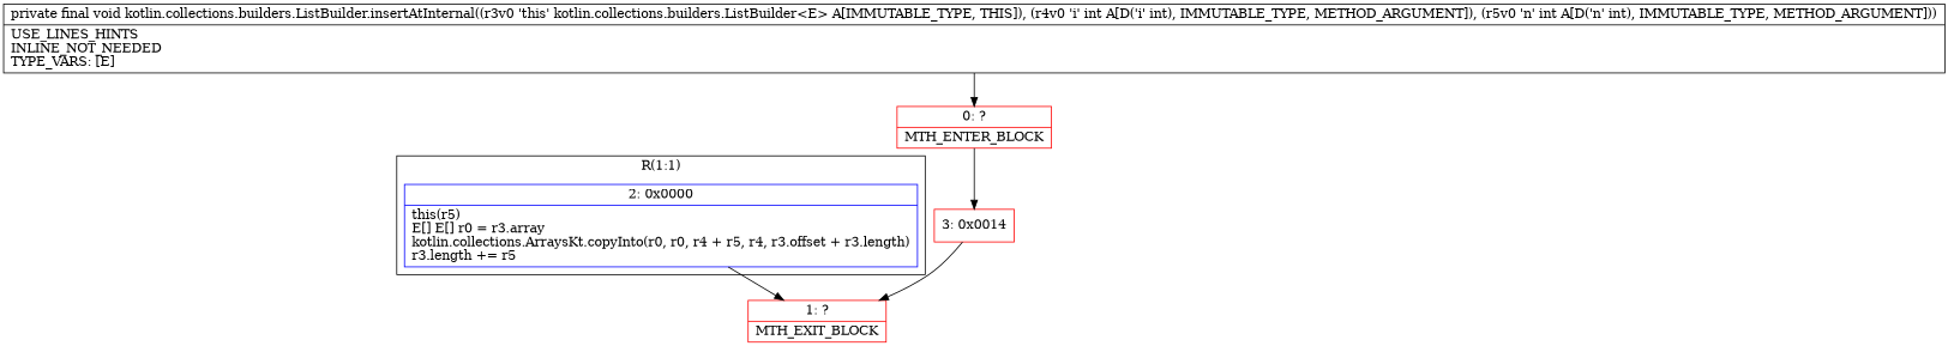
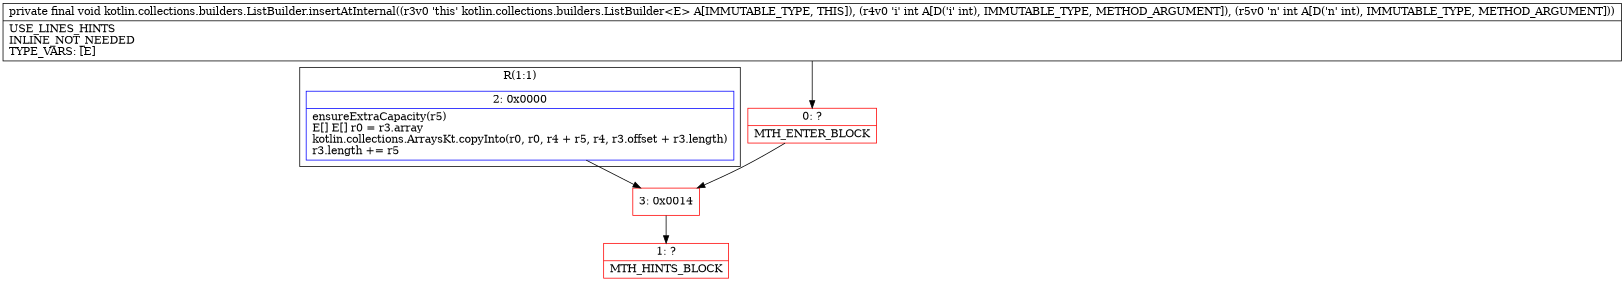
  digraph {
    node [color=red shape=record]
-   n1 [color=blue label="{2\:\ 0x0000|this(r5)\lE[] E[] r0 = r3.array\lkotlin.collections.ArraysKt.copyInto(r0, r0, r4 + r5, r4, r3.offset + r3.length)\lr3.length += r5\l}"]
+   n1 [color=blue label="{2\:\ 0x0000|ensureExtraCapacity(r5)\lE[] E[] r0 = r3.array\lkotlin.collections.ArraysKt.copyInto(r0, r0, r4 + r5, r4, r3.offset + r3.length)\lr3.length += r5\l}"]
    n2 [label="{3\:\ 0x0014}"]
-   n3 [label="{1\:\ ?|MTH_EXIT_BLOCK\l}"]
+   n3 [label="{1\:\ ?|MTH_HINTS_BLOCK\l}"]
    n4 [label="{0\:\ ?|MTH_ENTER_BLOCK\l}"]
    n5 [label="{private final void kotlin.collections.builders.ListBuilder.insertAtInternal((r3v0 'this' kotlin.collections.builders.ListBuilder\<E\> A[IMMUTABLE_TYPE, THIS]), (r4v0 'i' int A[D('i' int), IMMUTABLE_TYPE, METHOD_ARGUMENT]), (r5v0 'n' int A[D('n' int), IMMUTABLE_TYPE, METHOD_ARGUMENT]))  | USE_LINES_HINTS\lINLINE_NOT_NEEDED\lTYPE_VARS: [E]\l}" color=""]
    subgraph cluster_1 {
      label="R(1:1)"
      n1
    }
-   n1 -> n3
+   n1 -> n2
    n2 -> n3
    n4 -> n2
    n5 -> n4
  }
